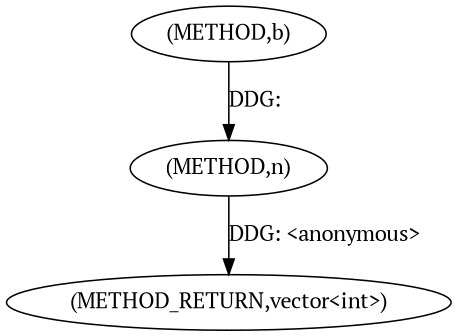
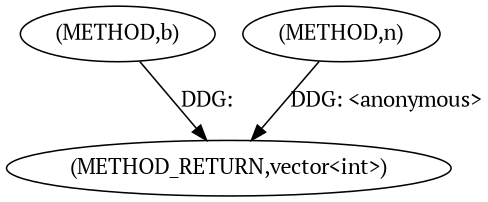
  digraph {
    fontname="PT Serif"
    node [fontname="PT Serif"]
    edge [fontname="PT Serif"]
    n1 [label="(METHOD,b)"]
    n2 [label="(METHOD,n)"]
    n3 [label="(METHOD_RETURN,vector<int>)"]
-   n1 -> n2 [label="DDG: "]
+   n1 -> n3 [label="DDG: "]
    n2 -> n3 [label="DDG: <anonymous>"]
  }
